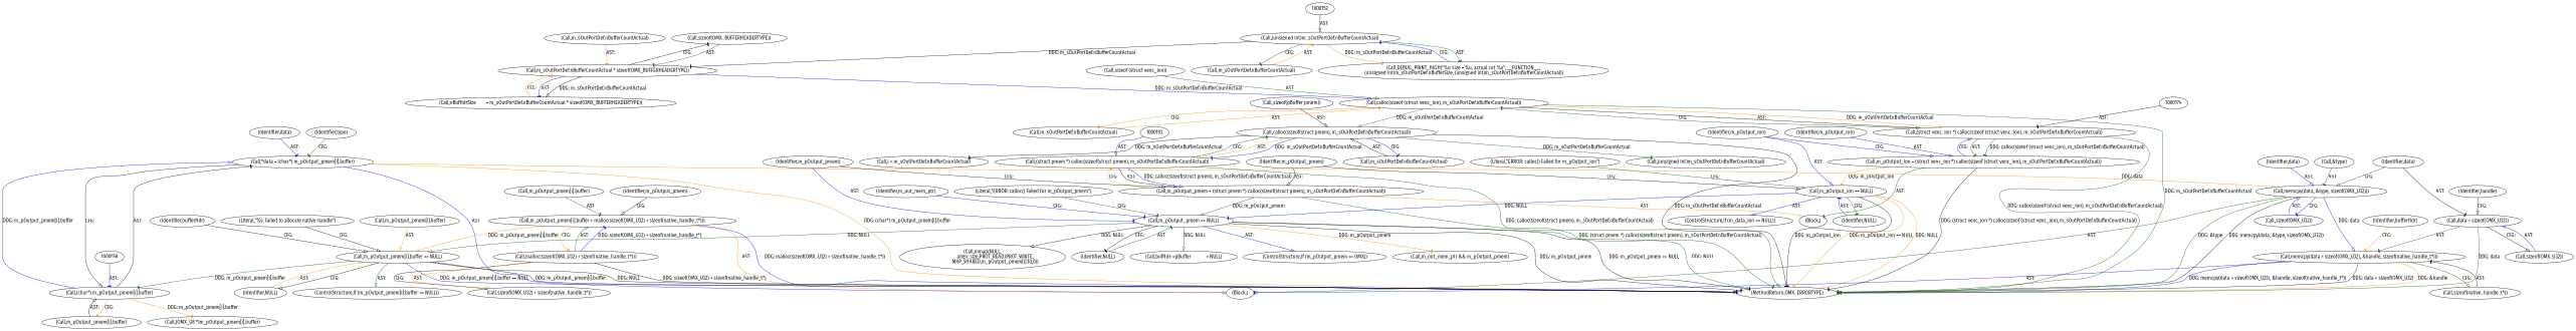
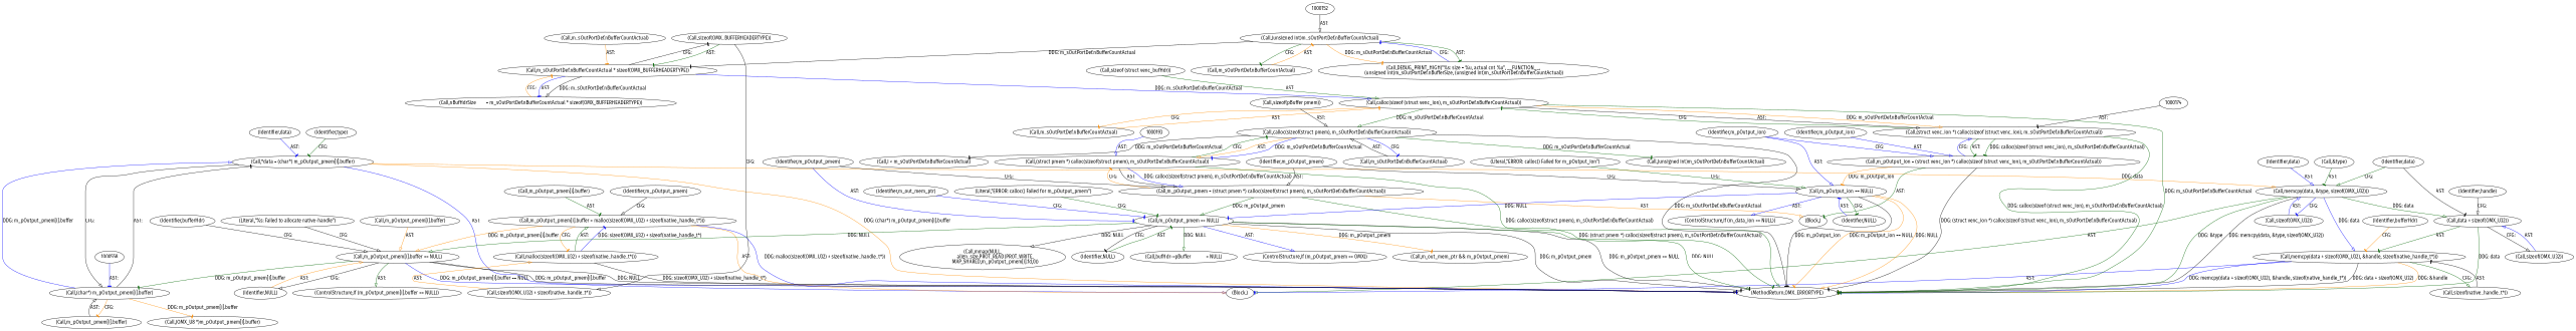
  digraph {
    fontname="Fira Sans"
    node [fontname="Fira Sans"]
    edge [arrowhead=tee color=black fontname="Fira Sans"]
    n1 [label="(Call,*data = (char*) m_pOutput_pmem[i].buffer)"]
    n2 [label="(Call,(char*) m_pOutput_pmem[i].buffer)"]
    n3 [label="(Call,memcpy(data, &type, sizeof(OMX_U32)))"]
    n4 [label="(Block,)"]
    n5 [label="(MethodReturn,OMX_ERRORTYPE)"]
    n6 [label="(Call,m_pOutput_pmem[i].buffer)"]
    n7 [label="(Call,(OMX_U8 *)m_pOutput_pmem[i].buffer)"]
    n8 [label="(Call,memcpy(data + sizeof(OMX_U32), &handle, sizeof(native_handle_t*)))"]
    n9 [label="(Call,data + sizeof(OMX_U32))"]
    n10 [label="(Call,sizeof(OMX_U32))"]
    n11 [label="(Call,m_pOutput_pmem[i].buffer == NULL)"]
    n12 [label="(Identifier,NULL)"]
    n13 [label="(ControlStructure,if (m_pOutput_pmem[i].buffer == NULL))"]
    n14 [label="(Call,m_pOutput_pmem[i].buffer = malloc(sizeof(OMX_U32) + sizeof(native_handle_t*)))"]
    n15 [label="(Call,malloc(sizeof(OMX_U32) + sizeof(native_handle_t*)))"]
    n16 [label="(Call,sizeof(OMX_U32) + sizeof(native_handle_t*))"]
    n17 [label="(Call,m_pOutput_pmem == NULL)"]
    n18 [label="(Call,bufHdr->pBuffer            = NULL)"]
    n19 [label="(Identifier,NULL)"]
    n20 [label="(ControlStructure,if (m_pOutput_pmem == OMX))"]
    n21 [label="(Call,m_out_mem_ptr && m_pOutput_pmem)"]
    n22 [label="(Call,mmap(NULL,\n                    align_size,PROT_READ|PROT_WRITE,\n                    MAP_SHARED,m_pOutput_pmem[i].fd,0))"]
    n23 [label="(Call,m_pOutput_pmem = (struct pmem *) calloc(sizeof(struct pmem), m_sOutPortDef.nBufferCountActual))"]
    n24 [label="(Call,(struct pmem *) calloc(sizeof(struct pmem), m_sOutPortDef.nBufferCountActual))"]
    n25 [label="(Block,)"]
    n26 [label="(Call,calloc(sizeof(struct pmem), m_sOutPortDef.nBufferCountActual))"]
    n27 [label="(Call,m_sOutPortDef.nBufferCountActual)"]
    n28 [label="(Call,(unsigned int)m_sOutPortDef.nBufferCountActual)"]
    n29 [label="(Call,i < m_sOutPortDef.nBufferCountActual)"]
    n30 [label="(Call,calloc(sizeof (struct venc_ion), m_sOutPortDef.nBufferCountActual))"]
    n31 [label="(Call,(struct venc_ion *) calloc(sizeof (struct venc_ion), m_sOutPortDef.nBufferCountActual))"]
    n32 [label="(Call,m_sOutPortDef.nBufferCountActual)"]
    n33 [label="(Call,m_pOutput_ion = (struct venc_ion *) calloc(sizeof (struct venc_ion), m_sOutPortDef.nBufferCountActual))"]
    n34 [label="(Call,m_sOutPortDef.nBufferCountActual * sizeof(OMX_BUFFERHEADERTYPE))"]
    n35 [label="(Call,nBufHdrSize        = m_sOutPortDef.nBufferCountActual * sizeof(OMX_BUFFERHEADERTYPE))"]
    n36 [label="(Call,sizeof(OMX_BUFFERHEADERTYPE))"]
    n37 [label="(Call,(unsigned int)m_sOutPortDef.nBufferCountActual)"]
    n38 [label="(Call,DEBUG_PRINT_HIGH(\"%s: size = %u, actual cnt %u\", __FUNCTION__,\n (unsigned int)m_sOutPortDef.nBufferSize, (unsigned int)m_sOutPortDef.nBufferCountActual))"]
    n39 [label="(Call,m_sOutPortDef.nBufferCountActual)"]
    n40 [label="(Call,m_pOutput_ion == NULL)"]
    n41 [label="(ControlStructure,if (m_data_ion == NULL))"]
    n42 [label="(Identifier,NULL)"]
    n43 [label="(Call,sizeof(native_handle_t*))"]
    n44 [label="(Call,sizeof(OMX_U32))"]
    n45 [label="(Identifier,m_pOutput_pmem)"]
    n46 [label="(Literal,\"ERROR: calloc() Failed for m_pOutput_ion\")"]
-   n47 [label="(Call,sizeof (struct venc_ion))"]
+   n47 [label="(Call,sizeof (struct venc_bufHdr))"]
    n48 [label="(Identifier,handle)"]
    n49 [label="(Identifier,m_pOutput_pmem)"]
    n50 [label="(Identifier,m_out_mem_ptr)"]
    n51 [label="(Identifier,data)"]
    n52 [label="(Call,m_pOutput_pmem[i].buffer)"]
    n53 [label="(Literal,\"ERROR: calloc() Failed for m_pOutput_pmem\")"]
    n54 [label="(Call,m_sOutPortDef.nBufferCountActual)"]
    n55 [label="(Identifier,bufferHdr)"]
    n56 [label="(Identifier,data)"]
    n57 [label="(Identifier,bufferHdr)"]
    n58 [label="(Identifier,data)"]
    n59 [label="(Literal,\"%s: Failed to allocate native-handle\")"]
    n60 [label="(Call,sizeof(pBuffer pmem))"]
    n61 [label="(Identifier,m_pOutput_ion)"]
    n62 [label="(Identifier,m_pOutput_ion)"]
    n63 [label="(Identifier,type)"]
    n64 [label="(Call,m_pOutput_pmem[i].buffer)"]
    n65 [label="(Call,&type)"]
    n66 [label="(Identifier,m_pOutput_pmem)"]
    1000558
    1000193
    1000152
    1000174
    n1 -> n2 [arrowhead=onormal label="CFG: "]
    n1 -> n3 [arrowhead=onormal color=darkorange label="DDG: data"]
    n1 -> n4 [arrowhead=onormal color=blue label="AST: "]
    n1 -> n5 [color=darkorange label="DDG: (char*) m_pOutput_pmem[i].buffer"]
    n2 -> n1 [label="AST: "]
    n2 -> n1 [arrowhead=onormal color=blue label="DDG: m_pOutput_pmem[i].buffer"]
    n2 -> n6 [color=darkorange label="CFG: "]
    n2 -> n7 [color=darkorange label="DDG: m_pOutput_pmem[i].buffer"]
    n3 -> n4 [arrowhead=onormal color=darkgreen label="AST: "]
    n3 -> n5 [label="DDG: memcpy(data, &type, sizeof(OMX_U32))"]
    n3 -> n5 [color=darkgreen label="DDG: &type"]
    n3 -> n8 [arrowhead=onormal color=blue label="DDG: data"]
+   n3 -> n9 [arrowhead=onormal color=darkgreen label="DDG: data"]
    n3 -> n10 [color=blue label="CFG: "]
    n6 -> n2 [arrowhead=onormal label="AST: "]
    n8 -> n4 [color=blue label="AST: "]
    n8 -> n5 [arrowhead=onormal label="DDG: data + sizeof(OMX_U32)"]
    n8 -> n5 [color=darkorange label="DDG: &handle"]
    n8 -> n5 [arrowhead=onormal color=blue label="DDG: memcpy(data + sizeof(OMX_U32), &handle, sizeof(native_handle_t*))"]
    n8 -> n43 [arrowhead=onormal color=darkgreen label="CFG: "]
    n9 -> n5 [arrowhead=onormal color=darkgreen label="DDG: data"]
    n9 -> n8 [color=darkgreen label="AST: "]
    n9 -> n44 [arrowhead=onormal label="CFG: "]
    n10 -> n3 [arrowhead=onormal color=blue label="AST: "]
    n11 -> n2 [color=darkgreen label="DDG: m_pOutput_pmem[i].buffer"]
    n11 -> n5 [arrowhead=onormal label="DDG: NULL"]
    n11 -> n5 [color=blue label="DDG: m_pOutput_pmem[i].buffer == NULL"]
    n11 -> n5 [label="DDG: m_pOutput_pmem[i].buffer"]
    n11 -> n12 [arrowhead=onormal label="CFG: "]
    n11 -> n13 [arrowhead=onormal color=darkgreen label="AST: "]
    n12 -> n11 [arrowhead=onormal color=darkorange label="AST: "]
    n14 -> n4 [arrowhead=onormal color=darkorange label="AST: "]
    n14 -> n5 [color=blue label="DDG: malloc(sizeof(OMX_U32) + sizeof(native_handle_t*))"]
    n14 -> n11 [arrowhead=onormal color=darkorange label="DDG: m_pOutput_pmem[i].buffer"]
    n14 -> n15 [color=darkorange label="CFG: "]
    n15 -> n5 [arrowhead=onormal label="DDG: sizeof(OMX_U32) + sizeof(native_handle_t*)"]
    n15 -> n14 [arrowhead=onormal color=darkgreen label="AST: "]
    n15 -> n14 [color=blue label="DDG: sizeof(OMX_U32) + sizeof(native_handle_t*)"]
-   n15 -> n16 [arrowhead=onormal label="CFG: "]
+   n36 -> n16 [arrowhead=onormal label="CFG: "]
    n16 -> n15 [arrowhead=onormal color=darkorange label="AST: "]
    n17 -> n5 [label="DDG: m_pOutput_pmem == NULL"]
    n17 -> n5 [arrowhead=onormal color=darkgreen label="DDG: NULL"]
    n17 -> n5 [label="DDG: m_pOutput_pmem"]
    n17 -> n11 [arrowhead=onormal color=darkgreen label="DDG: NULL"]
    n17 -> n18 [arrowhead=onormal color=darkgreen label="DDG: NULL"]
    n17 -> n19 [label="CFG: "]
    n17 -> n20 [arrowhead=onormal color=blue label="AST: "]
    n17 -> n21 [color=darkorange label="DDG: m_pOutput_pmem"]
    n17 -> n22 [arrowhead=onormal label="DDG: NULL"]
    n19 -> n17 [color=darkgreen label="AST: "]
    n23 -> n5 [color=darkgreen label="DDG: (struct pmem *) calloc(sizeof(struct pmem), m_sOutPortDef.nBufferCountActual)"]
    n23 -> n17 [arrowhead=onormal color=darkgreen label="DDG: m_pOutput_pmem"]
    n23 -> n24 [color=darkorange label="CFG: "]
    n23 -> n25 [arrowhead=onormal color=darkorange label="AST: "]
    n24 -> n5 [arrowhead=onormal color=darkgreen label="DDG: calloc(sizeof(struct pmem), m_sOutPortDef.nBufferCountActual)"]
    n24 -> n23 [arrowhead=onormal label="AST: "]
    n24 -> n23 [arrowhead=onormal color=blue label="DDG: calloc(sizeof(struct pmem), m_sOutPortDef.nBufferCountActual)"]
    n24 -> n26 [color=darkgreen label="CFG: "]
    n26 -> n5 [label="DDG: m_sOutPortDef.nBufferCountActual"]
    n26 -> n24 [arrowhead=onormal color=darkorange label="AST: "]
    n26 -> n24 [color=blue label="DDG: m_sOutPortDef.nBufferCountActual"]
    n26 -> n27 [color=blue label="CFG: "]
    n26 -> n28 [color=darkgreen label="DDG: m_sOutPortDef.nBufferCountActual"]
    n26 -> n29 [label="DDG: m_sOutPortDef.nBufferCountActual"]
    n27 -> n26 [arrowhead=onormal label="AST: "]
    n30 -> n5 [color=darkgreen label="DDG: m_sOutPortDef.nBufferCountActual"]
    n30 -> n26 [arrowhead=onormal color=darkgreen label="DDG: m_sOutPortDef.nBufferCountActual"]
    n30 -> n31 [arrowhead=onormal label="AST: "]
    n30 -> n31 [arrowhead=onormal color=darkorange label="DDG: m_sOutPortDef.nBufferCountActual"]
    n30 -> n32 [color=darkorange label="CFG: "]
    n31 -> n5 [arrowhead=onormal color=darkgreen label="DDG: calloc(sizeof (struct venc_ion), m_sOutPortDef.nBufferCountActual)"]
    n31 -> n30 [color=darkgreen label="CFG: "]
    n31 -> n33 [color=darkgreen label="AST: "]
    n31 -> n33 [color=darkgreen label="DDG: calloc(sizeof (struct venc_ion), m_sOutPortDef.nBufferCountActual)"]
    n32 -> n30 [color=darkorange label="AST: "]
    n33 -> n5 [label="DDG: (struct venc_ion *) calloc(sizeof (struct venc_ion), m_sOutPortDef.nBufferCountActual)"]
    n33 -> n25 [color=darkgreen label="AST: "]
    n33 -> n31 [arrowhead=onormal color=blue label="CFG: "]
    n33 -> n40 [color=darkorange label="DDG: m_pOutput_ion"]
    n34 -> n30 [arrowhead=onormal color=blue label="DDG: m_sOutPortDef.nBufferCountActual"]
    n34 -> n35 [color=blue label="AST: "]
    n34 -> n35 [arrowhead=onormal label="DDG: m_sOutPortDef.nBufferCountActual"]
    n34 -> n36 [label="CFG: "]
    n35 -> n34 [color=darkorange label="CFG: "]
    n36 -> n34 [color=darkgreen label="AST: "]
    n37 -> n34 [label="DDG: m_sOutPortDef.nBufferCountActual"]
    n37 -> n38 [color=darkgreen label="AST: "]
    n37 -> n38 [color=darkorange label="DDG: m_sOutPortDef.nBufferCountActual"]
    n37 -> n39 [color=darkgreen label="CFG: "]
    n38 -> n37 [color=blue label="CFG: "]
    n39 -> n37 [color=darkorange label="AST: "]
    n40 -> n5 [color=darkorange label="DDG: m_pOutput_ion == NULL"]
    n40 -> n5 [arrowhead=onormal color=darkorange label="DDG: NULL"]
    n40 -> n5 [label="DDG: m_pOutput_ion"]
    n40 -> n17 [color=blue label="DDG: NULL"]
    n40 -> n41 [arrowhead=onormal color=blue label="AST: "]
    n40 -> n42 [color=darkgreen label="CFG: "]
    n42 -> n40 [color=blue label="AST: "]
    n43 -> n8 [label="AST: "]
    n44 -> n9 [arrowhead=onormal color=blue label="AST: "]
    n45 -> n23 [arrowhead=onormal label="AST: "]
    n45 -> n40 [arrowhead=onormal label="CFG: "]
    n46 -> n40 [arrowhead=onormal color=darkgreen label="CFG: "]
    n47 -> n30 [arrowhead=onormal color=darkgreen label="AST: "]
    n48 -> n9 [arrowhead=onormal label="CFG: "]
    n49 -> n14 [arrowhead=onormal label="CFG: "]
    n50 -> n17 [color=blue label="CFG: "]
    n51 -> n1 [color=blue label="AST: "]
    n52 -> n14 [color=darkgreen label="AST: "]
    n53 -> n17 [color=darkgreen label="CFG: "]
    n54 -> n34 [color=darkorange label="AST: "]
    n55 -> n8 [color=darkorange label="CFG: "]
    n56 -> n3 [arrowhead=onormal color=blue label="AST: "]
    n57 -> n11 [arrowhead=onormal label="CFG: "]
    n58 -> n3 [arrowhead=onormal color=darkgreen label="CFG: "]
    n58 -> n9 [label="AST: "]
    n59 -> n11 [arrowhead=onormal label="CFG: "]
    n60 -> n26 [arrowhead=onormal label="AST: "]
    n61 -> n33 [arrowhead=onormal color=blue label="AST: "]
    n62 -> n33 [arrowhead=onormal color=blue label="CFG: "]
    n62 -> n40 [arrowhead=onormal color=blue label="AST: "]
    n63 -> n1 [color=darkgreen label="CFG: "]
    n64 -> n11 [arrowhead=onormal color=darkorange label="AST: "]
    n65 -> n3 [color=darkgreen label="AST: "]
    n66 -> n17 [color=blue label="AST: "]
    n66 -> n23 [arrowhead=onormal label="CFG: "]
    1000558 -> n2 [color=blue label="AST: "]
    1000193 -> n24 [arrowhead=onormal color=blue label="AST: "]
    1000152 -> n37 [arrowhead=onormal label="AST: "]
    1000174 -> n31 [label="AST: "]
  }
